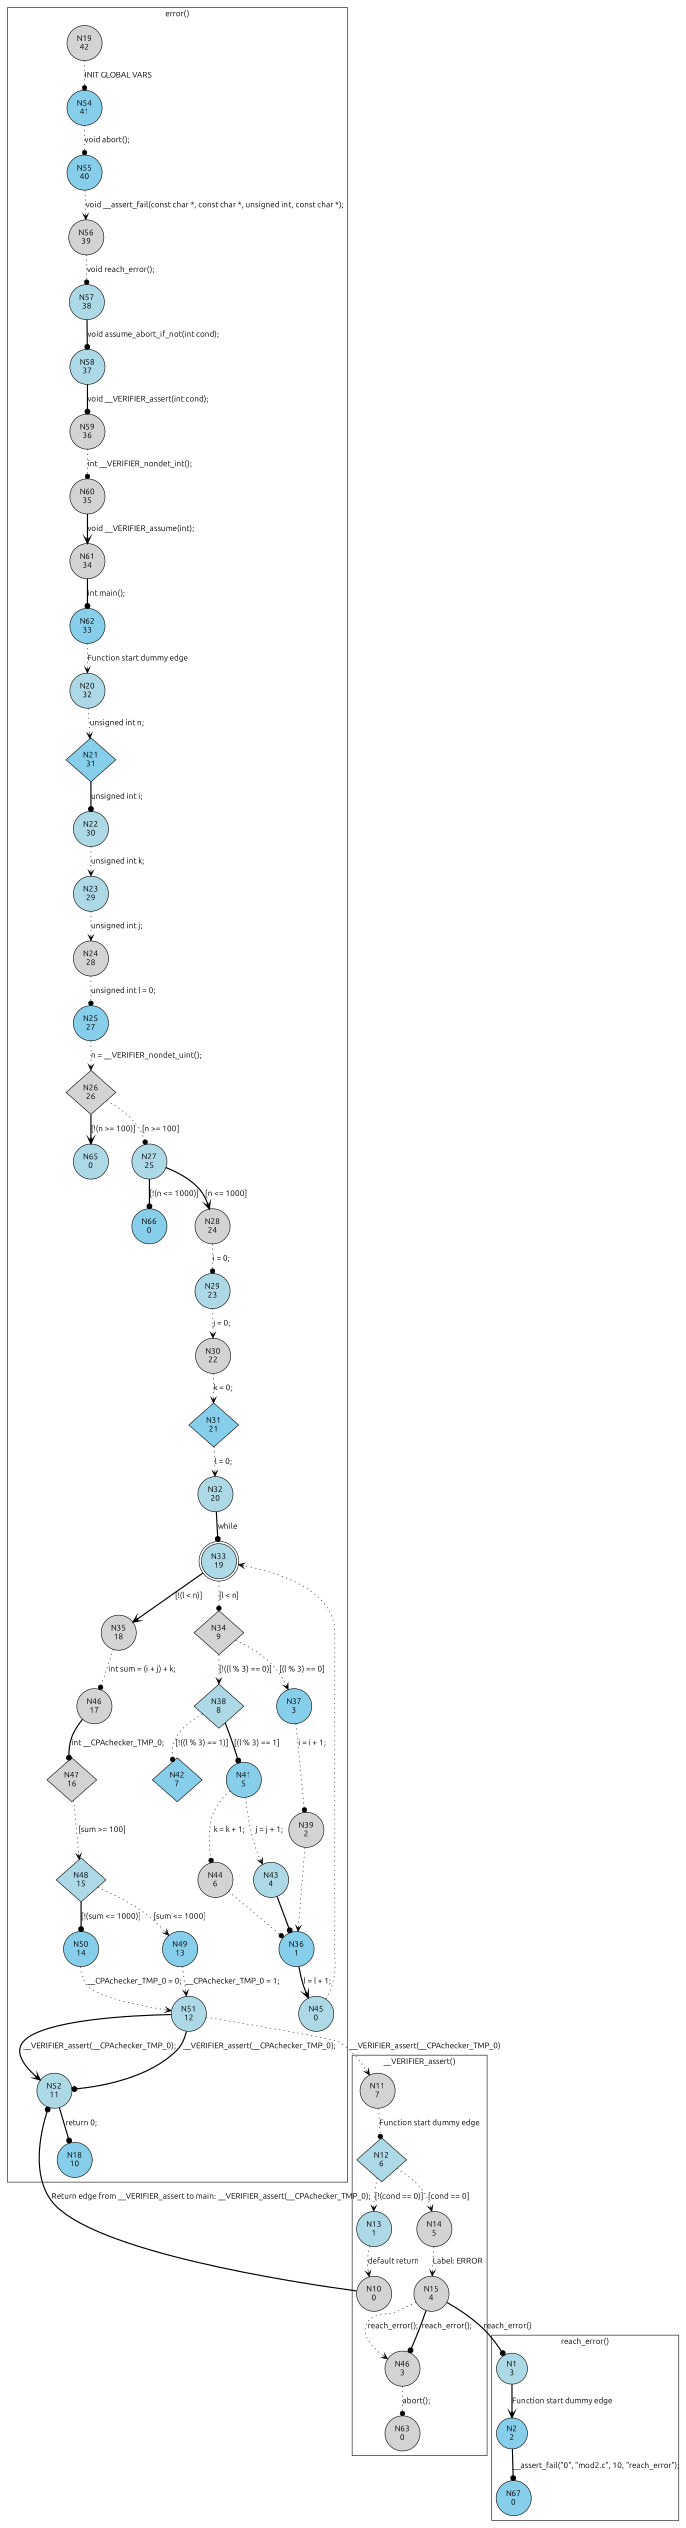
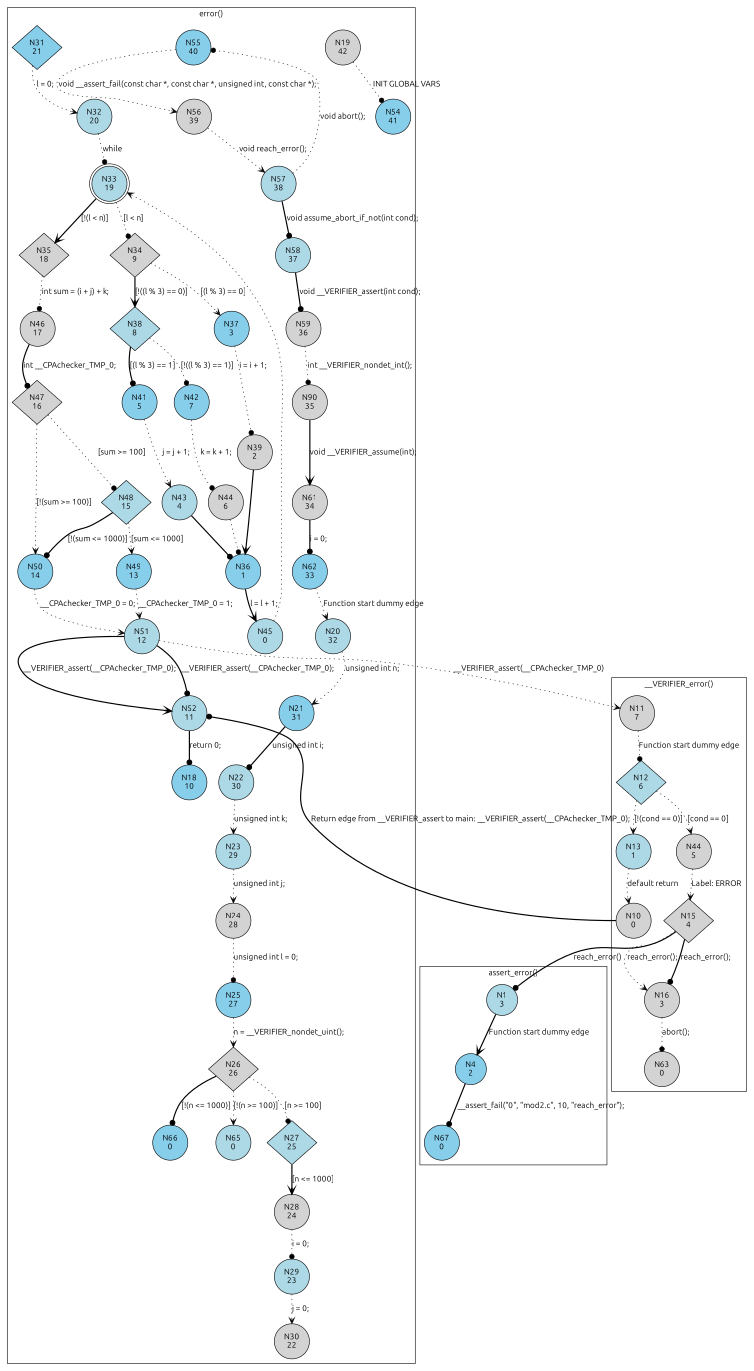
  digraph {
    fontname=Ubuntu
    node [fillcolor=lightgrey fontname=Ubuntu shape=circle style=filled]
    edge [arrowhead=dot fontname=Ubuntu style=dotted]
    n1 [label="N11\n7"]
    n2 [fillcolor=lightblue label="N12\n6" shape=diamond]
    n3 [fillcolor=lightblue label="N13\n1"]
-   n4 [label="N14\n5"]
+   n4 [label="N44\n5"]
    n5 [label="N10\n0"]
-   n6 [label="N15\n4"]
-   n7 [label="N46\n3"]
+   n6 [label="N15\n4" shape=diamond]
+   n7 [label="N16\n3"]
    n8 [label="N63\n0"]
    n9 [label="N19\n42"]
    n10 [fillcolor=skyblue label="N54\n41"]
    n11 [fillcolor=skyblue label="N55\n40"]
    n12 [label="N56\n39"]
    n13 [fillcolor=lightblue label="N57\n38"]
    n14 [fillcolor=lightblue label="N58\n37"]
    n15 [label="N59\n36"]
-   n16 [label="N60\n35"]
+   n16 [label="N90\n35"]
    n17 [label="N61\n34"]
    n18 [fillcolor=skyblue label="N62\n33"]
    n19 [fillcolor=lightblue label="N20\n32"]
-   n20 [fillcolor=skyblue label="N21\n31" shape=diamond]
+   n20 [fillcolor=skyblue label="N21\n31"]
    n21 [fillcolor=lightblue label="N22\n30"]
    n22 [fillcolor=lightblue label="N23\n29"]
    n23 [label="N24\n28"]
    n24 [fillcolor=skyblue label="N25\n27"]
    n25 [label="N26\n26" shape=diamond]
    n26 [fillcolor=lightblue label="N65\n0"]
-   n27 [fillcolor=lightblue label="N27\n25"]
+   n27 [fillcolor=lightblue label="N27\n25" shape=diamond]
    n28 [fillcolor=skyblue label="N66\n0"]
    n29 [label="N28\n24"]
    n30 [fillcolor=lightblue label="N29\n23"]
    n31 [label="N30\n22"]
    n32 [fillcolor=skyblue label="N31\n21" shape=diamond]
    n33 [fillcolor=lightblue label="N32\n20"]
    n34 [fillcolor=lightblue label="N33\n19" shape=doublecircle]
-   n35 [label="N35\n18"]
+   n35 [label="N35\n18" shape=diamond]
    n36 [label="N34\n9" shape=diamond]
    n37 [label="N46\n17"]
    n38 [label="N47\n16" shape=diamond]
    n39 [fillcolor=skyblue label="N50\n14"]
    n40 [fillcolor=lightblue label="N48\n15" shape=diamond]
    n41 [fillcolor=lightblue label="N51\n12"]
    n42 [fillcolor=lightblue label="N52\n11"]
    n43 [fillcolor=skyblue label="N18\n10"]
    n44 [fillcolor=skyblue label="N49\n13"]
    n45 [fillcolor=lightblue label="N38\n8" shape=diamond]
    n46 [fillcolor=skyblue label="N37\n3"]
-   n47 [fillcolor=skyblue label="N42\n7" shape=diamond]
+   n47 [fillcolor=skyblue label="N42\n7"]
    n48 [fillcolor=skyblue label="N41\n5"]
    n49 [label="N44\n6"]
    n50 [fillcolor=skyblue label="N36\n1"]
    n51 [fillcolor=lightblue label="N45\n0"]
    n52 [fillcolor=lightblue label="N43\n4"]
    n53 [label="N39\n2"]
    n54 [fillcolor=lightblue label="N1\n3"]
-   n55 [fillcolor=skyblue label="N2\n2"]
+   n55 [fillcolor=skyblue label="N4\n2"]
    n56 [fillcolor=skyblue label="N67\n0"]
    subgraph cluster_1 {
-     label="__VERIFIER_assert()"
+     label="__VERIFIER_error()"
      n1
      n2
      n3
      n4
      n5
      n6
      n7
      n8
    }
    subgraph cluster_2 {
      label="assume_abort_if_not()"
    }
    subgraph cluster_3 {
      label="error()"
      n9
      n10
      n11
      n12
      n13
      n14
      n15
      n16
      n17
      n18
      n19
      n20
      n21
      n22
      n23
      n24
      n25
      n26
      n27
      n28
      n29
      n30
      n31
      n32
      n33
      n34
      n35
      n36
      n37
      n38
      n39
      n40
      n41
      n42
      n43
      n44
      n45
      n46
      n47
      n48
      n49
      n50
      n51
      n52
      n53
    }
    subgraph cluster_4 {
-     label="reach_error()"
+     label="assert_error()"
      n54
      n55
      n56
    }
    n1 -> n2 [label="Function start dummy edge"]
    n2 -> n3 [arrowhead=vee label="[!(cond == 0)]"]
    n2 -> n4 [arrowhead=vee label="[cond == 0]"]
    n3 -> n5 [arrowhead=vee label="default return"]
    n4 -> n6 [arrowhead=vee label="Label: ERROR"]
    n5 -> n42 [label="Return edge from __VERIFIER_assert to main: __VERIFIER_assert(__CPAchecker_TMP_0);" style=bold]
    n6 -> n7 [arrowhead=vee label="reach_error();"]
    n6 -> n7 [label="reach_error();" style=bold]
    n6 -> n54 [label="reach_error()" style=bold]
    n7 -> n8 [label="abort();"]
    n9 -> n10 [label="INIT GLOBAL VARS"]
-   n10 -> n11 [label="void abort();"]
+   n13 -> n11 [label="void abort();"]
    n11 -> n12 [arrowhead=vee label="void __assert_fail(const char *, const char *, unsigned int, const char *);"]
-   n12 -> n13 [label="void reach_error();"]
+   n12 -> n13 [arrowhead=vee label="void reach_error();"]
    n13 -> n14 [label="void assume_abort_if_not(int cond);" style=bold]
    n14 -> n15 [label="void __VERIFIER_assert(int cond);" style=bold]
    n15 -> n16 [label="int __VERIFIER_nondet_int();"]
    n16 -> n17 [arrowhead=vee label="void __VERIFIER_assume(int);" style=bold]
-   n17 -> n18 [label="int main();" style=bold]
+   n17 -> n18 [label="i = 0;" style=bold]
    n18 -> n19 [arrowhead=vee label="Function start dummy edge"]
    n19 -> n20 [arrowhead=vee label="unsigned int n;"]
    n20 -> n21 [label="unsigned int i;" style=bold]
    n21 -> n22 [arrowhead=vee label="unsigned int k;"]
    n22 -> n23 [arrowhead=vee label="unsigned int j;"]
    n23 -> n24 [label="unsigned int l = 0;"]
    n24 -> n25 [arrowhead=vee label="n = __VERIFIER_nondet_uint();"]
-   n25 -> n26 [arrowhead=vee label="[!(n >= 100)]" style=bold]
+   n25 -> n26 [arrowhead=vee label="[!(n >= 100)]"]
    n25 -> n27 [label="[n >= 100]"]
-   n27 -> n28 [label="[!(n <= 1000)]" style=bold]
+   n25 -> n28 [label="[!(n <= 1000)]" style=bold]
    n27 -> n29 [arrowhead=vee label="[n <= 1000]" style=bold]
    n29 -> n30 [label="i = 0;"]
    n30 -> n31 [arrowhead=vee label="j = 0;"]
-   n31 -> n32 [arrowhead=vee label="k = 0;"]
    n32 -> n33 [arrowhead=vee label="l = 0;"]
-   n33 -> n34 [label=while style=bold]
+   n33 -> n34 [label=while]
    n34 -> n35 [arrowhead=vee label="[!(l < n)]" style=bold]
    n34 -> n36 [label="[l < n]"]
    n35 -> n37 [label="int sum = (i + j) + k;"]
-   n36 -> n45 [arrowhead=vee label="[!((l % 3) == 0)]"]
+   n36 -> n45 [arrowhead=vee label="[!((l % 3) == 0)]" style=bold]
    n36 -> n46 [arrowhead=vee label="[(l % 3) == 0]"]
    n37 -> n38 [label="int __CPAchecker_TMP_0;" style=bold]
-   n38 -> n40 [arrowhead=vee label="[sum >= 100]"]
+   n38 -> n39 [arrowhead=vee label="[!(sum >= 100)]"]
+   n38 -> n40 [label="[sum >= 100]"]
    n39 -> n41 [arrowhead=vee label="__CPAchecker_TMP_0 = 0;"]
    n40 -> n39 [label="[!(sum <= 1000)]" style=bold]
    n40 -> n44 [arrowhead=vee label="[sum <= 1000]"]
    n41 -> n1 [arrowhead=vee label="__VERIFIER_assert(__CPAchecker_TMP_0)"]
    n41 -> n42 [arrowhead=vee label="__VERIFIER_assert(__CPAchecker_TMP_0);" style=bold]
    n41 -> n42 [label="__VERIFIER_assert(__CPAchecker_TMP_0);" style=bold]
    n42 -> n43 [label="return 0;" style=bold]
    n44 -> n41 [arrowhead=vee label="__CPAchecker_TMP_0 = 1;"]
    n45 -> n47 [label="[!((l % 3) == 1)]"]
    n45 -> n48 [label="[(l % 3) == 1]" style=bold]
    n46 -> n53 [label="i = i + 1;"]
-   n48 -> n49 [label="k = k + 1;"]
+   n47 -> n49 [label="k = k + 1;"]
    n48 -> n52 [arrowhead=vee label="j = j + 1;"]
    n49 -> n50
    n50 -> n51 [arrowhead=vee label="l = l + 1;" style=bold]
    n51 -> n34 [arrowhead=vee]
    n52 -> n50 [style=bold]
-   n53 -> n50 [arrowhead=vee]
+   n53 -> n50 [arrowhead=vee style=bold]
    n54 -> n55 [arrowhead=vee label="Function start dummy edge" style=bold]
    n55 -> n56 [label="__assert_fail(\"0\", \"mod2.c\", 10, \"reach_error\");" style=bold]
  }
